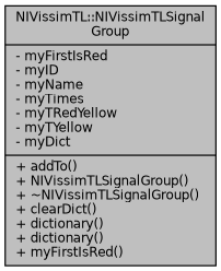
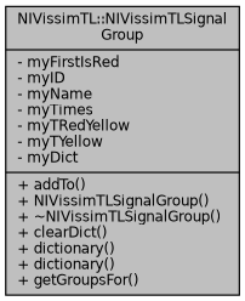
  digraph {
-   n1 [color=black fillcolor=grey75 fontcolor=black fontname=Helvetica fontsize=10 height=0.2 label="{NIVissimTL::NIVissimTLSignal\lGroup\n|- myFirstIsRed\l- myID\l- myName\l- myTimes\l- myTRedYellow\l- myTYellow\l- myDict\l|+ addTo()\l+ NIVissimTLSignalGroup()\l+ ~NIVissimTLSignalGroup()\l+ clearDict()\l+ dictionary()\l+ dictionary()\l+ myFirstIsRed()\l}" shape=record style=filled width=0.4]
+   n1 [color=black fillcolor=grey75 fontcolor=black fontname=Helvetica fontsize=10 height=0.2 label="{NIVissimTL::NIVissimTLSignal\lGroup\n|- myFirstIsRed\l- myID\l- myName\l- myTimes\l- myTRedYellow\l- myTYellow\l- myDict\l|+ addTo()\l+ NIVissimTLSignalGroup()\l+ ~NIVissimTLSignalGroup()\l+ clearDict()\l+ dictionary()\l+ dictionary()\l+ getGroupsFor()\l}" shape=record style=filled width=0.4]
  }
